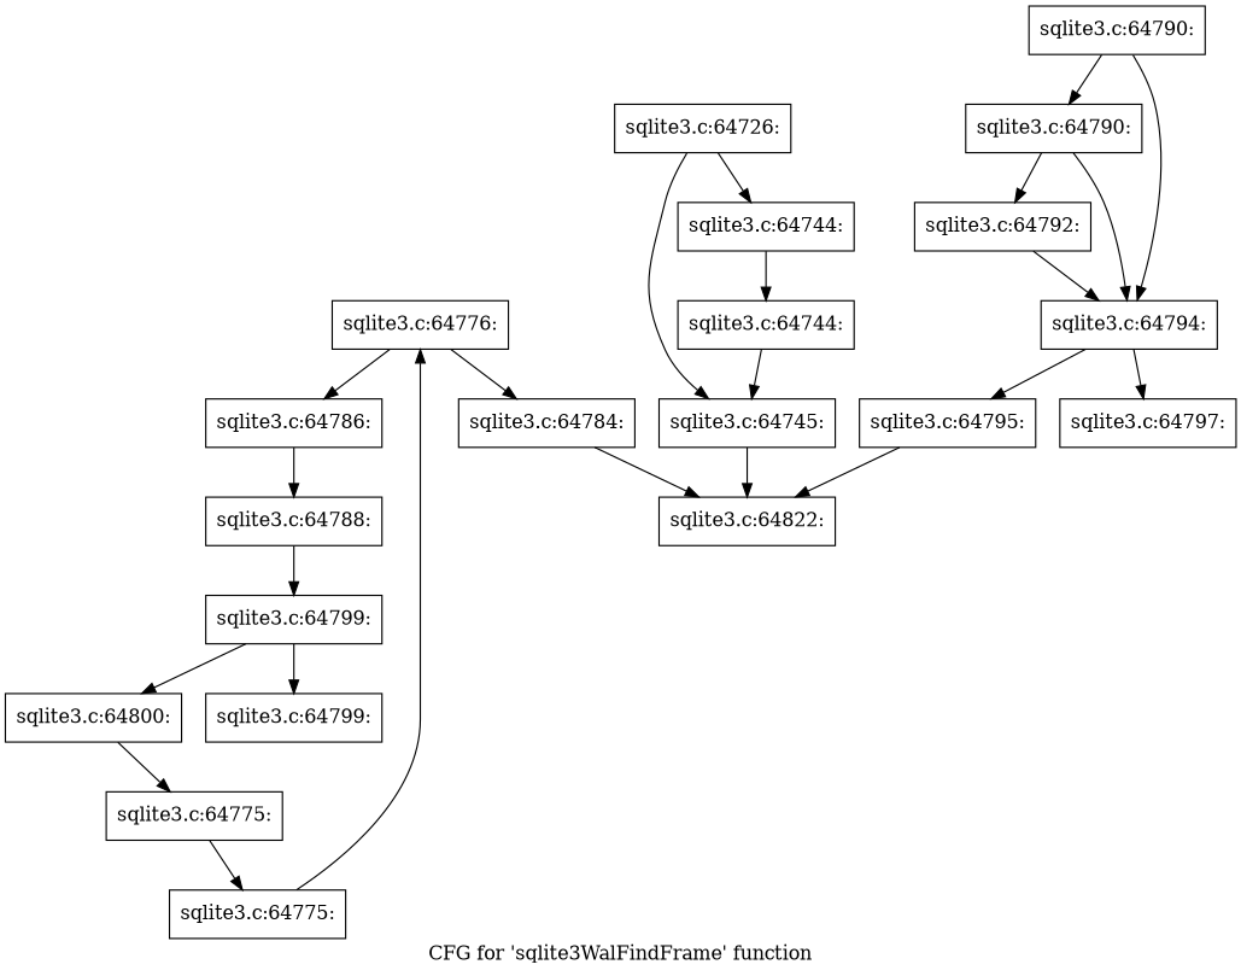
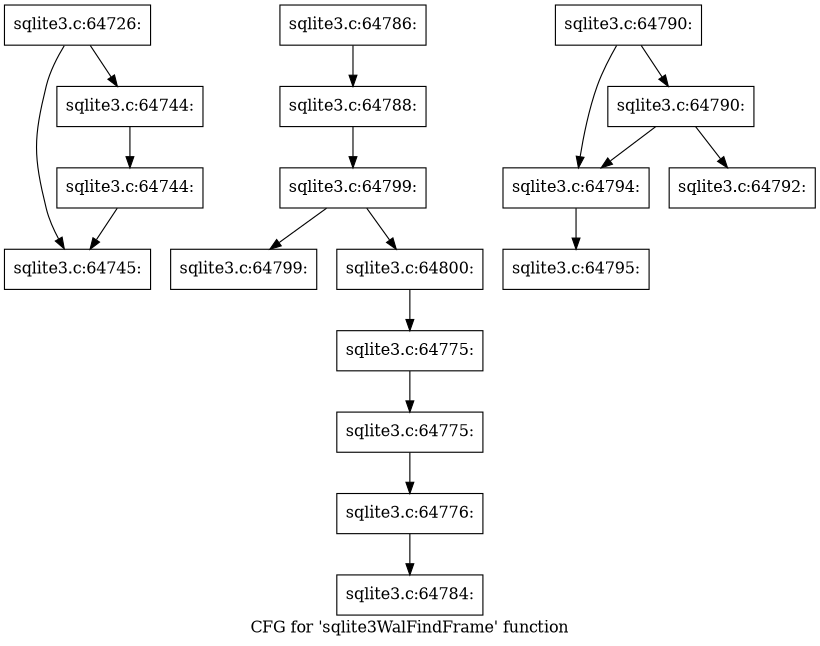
  digraph {
    label="CFG for 'sqlite3WalFindFrame' function"
    node [shape=record]
    n1 [label="{sqlite3.c:64726:}"]
    n2 [label="{sqlite3.c:64745:}"]
    n3 [label="{sqlite3.c:64744:}"]
-   n4 [label="{sqlite3.c:64822:}"]
    n5 [label="{sqlite3.c:64744:}"]
    n6 [label="{sqlite3.c:64775:}"]
    n7 [label="{sqlite3.c:64776:}"]
    n8 [label="{sqlite3.c:64784:}"]
    n9 [label="{sqlite3.c:64786:}"]
    n10 [label="{sqlite3.c:64788:}"]
    n11 [label="{sqlite3.c:64799:}"]
    n12 [label="{sqlite3.c:64799:}"]
    n13 [label="{sqlite3.c:64800:}"]
    n14 [label="{sqlite3.c:64790:}"]
    n15 [label="{sqlite3.c:64794:}"]
    n16 [label="{sqlite3.c:64790:}"]
    n17 [label="{sqlite3.c:64795:}"]
-   n18 [label="{sqlite3.c:64797:}"]
    n19 [label="{sqlite3.c:64775:}"]
    n20 [label="{sqlite3.c:64792:}"]
    n1 -> n2
    n1 -> n3
-   n2 -> n4
    n3 -> n5
    n5 -> n2
    n6 -> n7
    n7 -> n8
-   n7 -> n9
-   n8 -> n4
    n9 -> n10
    n10 -> n11
    n11 -> n12
    n11 -> n13
    n13 -> n19
    n14 -> n15
    n14 -> n16
    n15 -> n17
-   n15 -> n18
    n16 -> n15
    n16 -> n20
-   n17 -> n4
    n19 -> n6
-   n20 -> n15
  }
